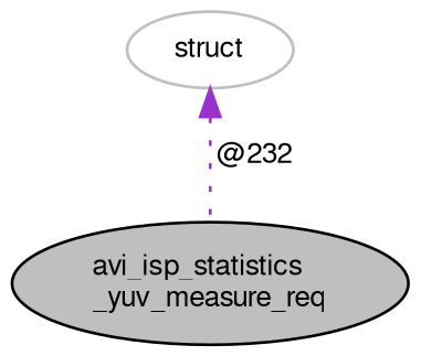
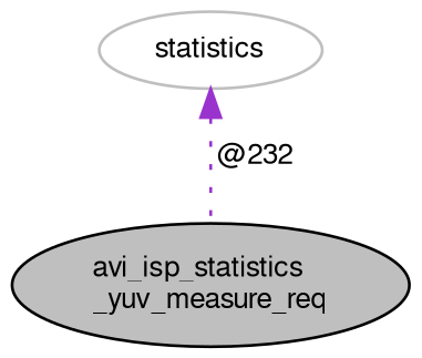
  digraph {
    node [fontname=FreeSans fontsize=10 shape=ellipse style=filled]
    n1 [color=black fillcolor=grey75 fontcolor=black height=0.2 label="avi_isp_statistics\l_yuv_measure_req" width=0.4]
-   n2 [color=grey75 fillcolor=white height=0.2 label=struct width=0.4]
+   n2 [color=grey75 fillcolor=white height=0.2 label=statistics width=0.4]
    n2 -> n1 [color=darkorchid3 dir=back fontname=FreeSans fontsize=10 label=" @232" labelfontname=FreeSans labelfontsize=10 style=dotted]
  }
